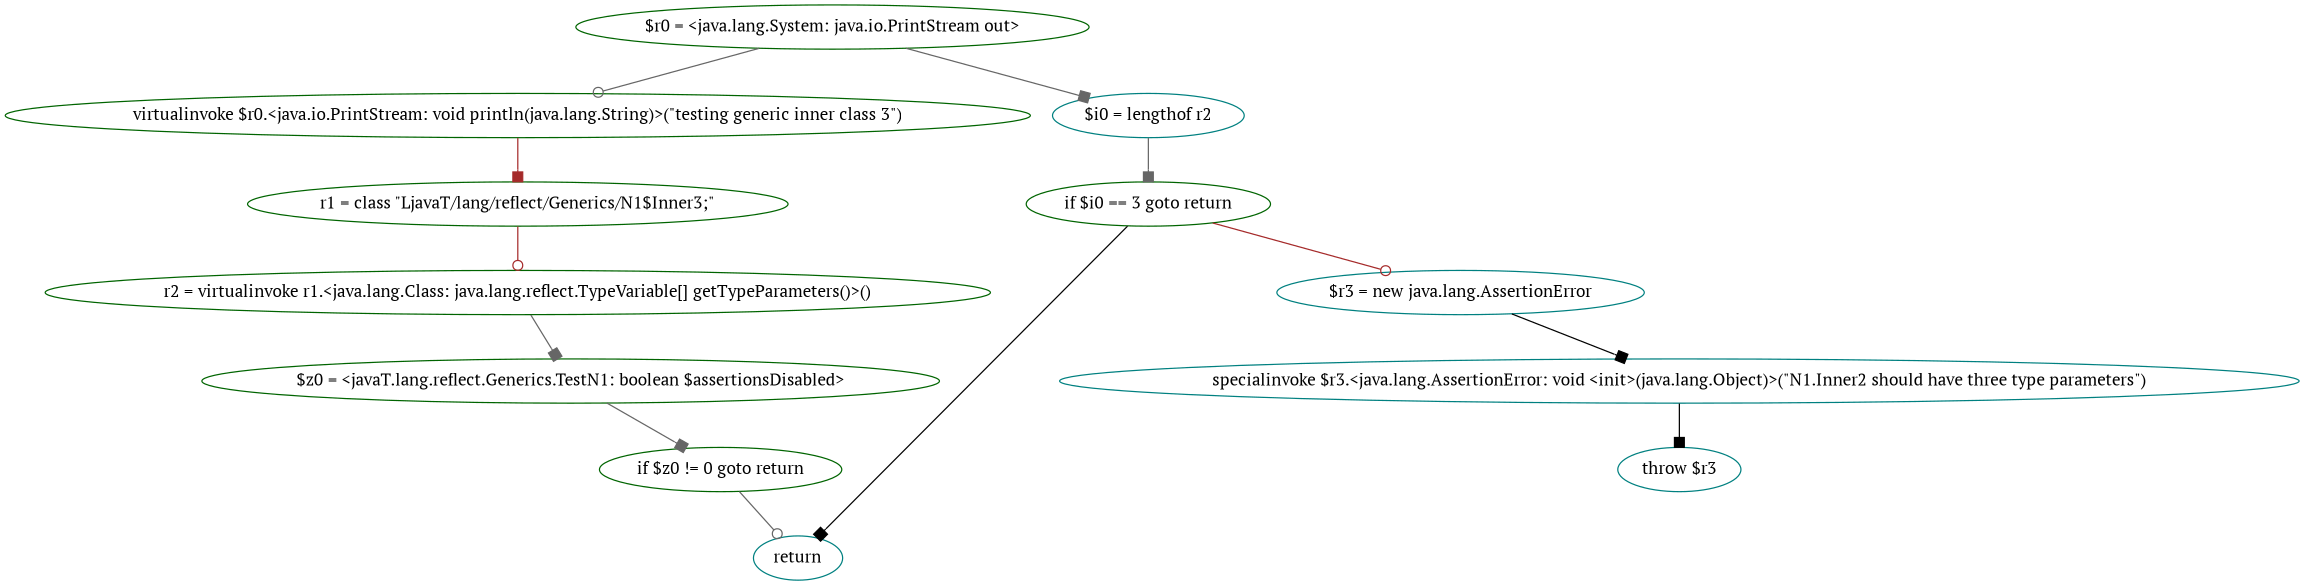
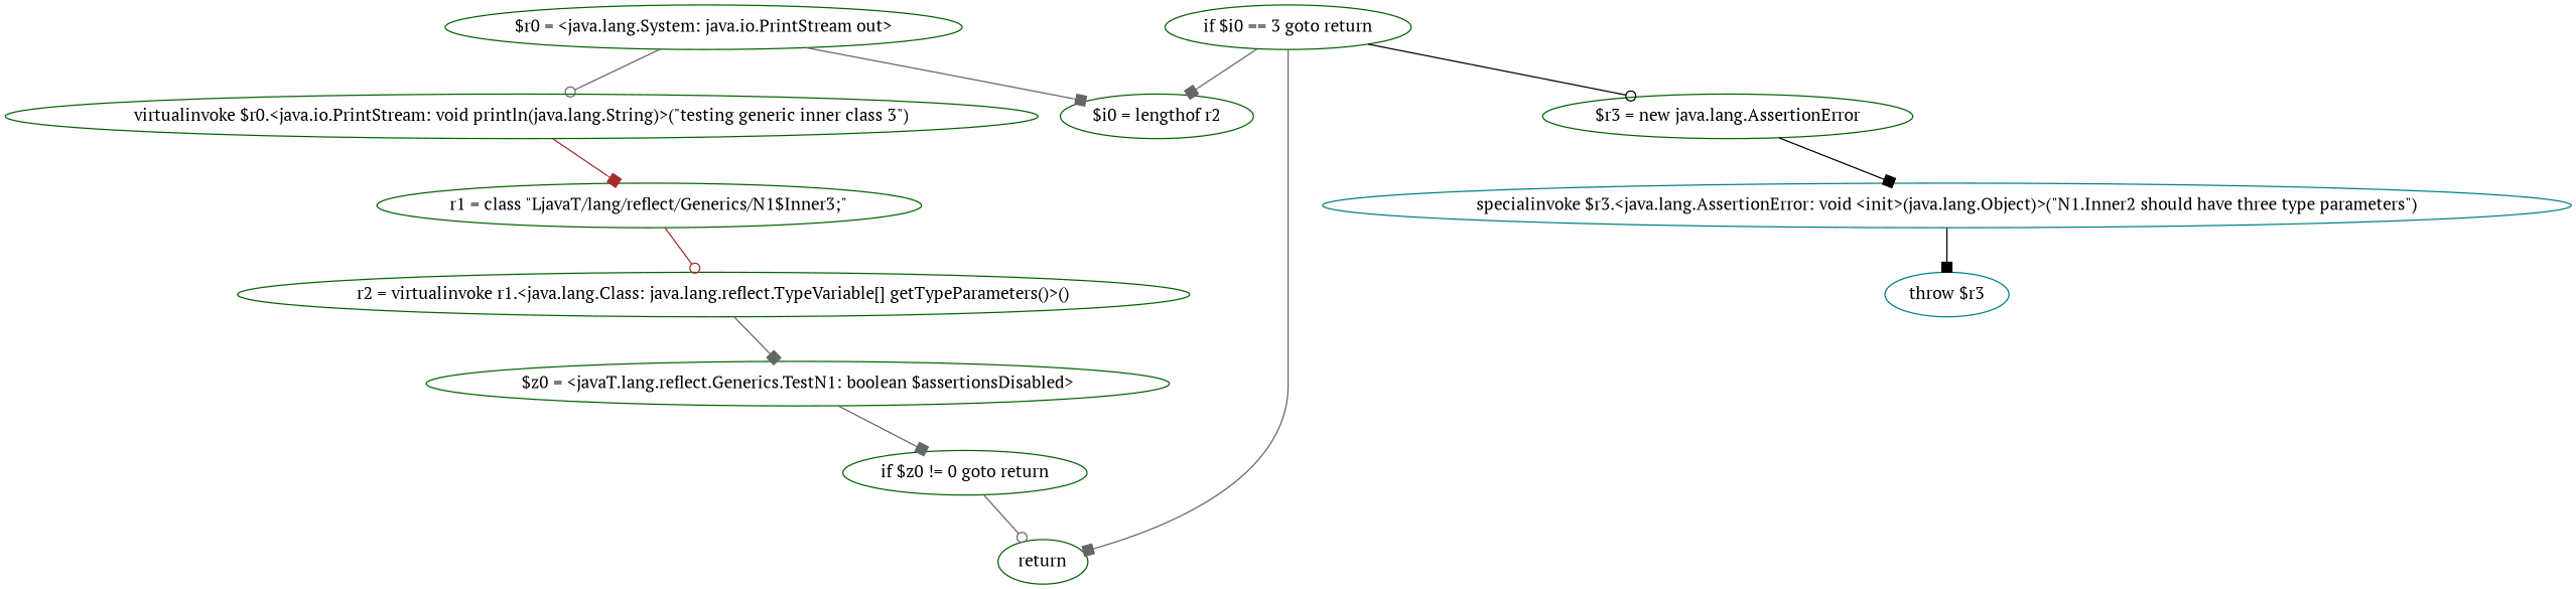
  digraph {
    fontname="PT Serif"
    node [color=darkgreen fontname="PT Serif"]
    edge [arrowhead=box color=gray40 fontname="PT Serif"]
    "$r0 = <java.lang.System: java.io.PrintStream out>"
    "virtualinvoke $r0.<java.io.PrintStream: void println(java.lang.String)>(\"testing generic inner class 3\")"
-   "$i0 = lengthof r2" [color=teal]
+   "$i0 = lengthof r2"
    "r1 = class \"LjavaT/lang/reflect/Generics/N1$Inner3;\""
    "r2 = virtualinvoke r1.<java.lang.Class: java.lang.reflect.TypeVariable[] getTypeParameters()>()"
    "$z0 = <javaT.lang.reflect.Generics.TestN1: boolean $assertionsDisabled>"
    "if $z0 != 0 goto return"
-   return [color=teal]
+   return
    "if $i0 == 3 goto return"
-   "$r3 = new java.lang.AssertionError" [color=teal]
+   "$r3 = new java.lang.AssertionError"
    "specialinvoke $r3.<java.lang.AssertionError: void <init>(java.lang.Object)>(\"N1.Inner2 should have three type parameters\")" [color=teal]
    "throw $r3" [color=teal]
    "$r0 = <java.lang.System: java.io.PrintStream out>" -> "virtualinvoke $r0.<java.io.PrintStream: void println(java.lang.String)>(\"testing generic inner class 3\")" [arrowhead=odot]
    "$r0 = <java.lang.System: java.io.PrintStream out>" -> "$i0 = lengthof r2"
    "virtualinvoke $r0.<java.io.PrintStream: void println(java.lang.String)>(\"testing generic inner class 3\")" -> "r1 = class \"LjavaT/lang/reflect/Generics/N1$Inner3;\"" [color=brown]
-   "$i0 = lengthof r2" -> "if $i0 == 3 goto return"
+   "if $i0 == 3 goto return" -> "$i0 = lengthof r2"
    "r1 = class \"LjavaT/lang/reflect/Generics/N1$Inner3;\"" -> "r2 = virtualinvoke r1.<java.lang.Class: java.lang.reflect.TypeVariable[] getTypeParameters()>()" [arrowhead=odot color=brown]
    "r2 = virtualinvoke r1.<java.lang.Class: java.lang.reflect.TypeVariable[] getTypeParameters()>()" -> "$z0 = <javaT.lang.reflect.Generics.TestN1: boolean $assertionsDisabled>"
    "$z0 = <javaT.lang.reflect.Generics.TestN1: boolean $assertionsDisabled>" -> "if $z0 != 0 goto return"
    "if $z0 != 0 goto return" -> return [arrowhead=odot]
-   "if $i0 == 3 goto return" -> return [color=black]
-   "if $i0 == 3 goto return" -> "$r3 = new java.lang.AssertionError" [arrowhead=odot color=brown]
+   "if $i0 == 3 goto return" -> return
+   "if $i0 == 3 goto return" -> "$r3 = new java.lang.AssertionError" [arrowhead=odot color=black]
    "$r3 = new java.lang.AssertionError" -> "specialinvoke $r3.<java.lang.AssertionError: void <init>(java.lang.Object)>(\"N1.Inner2 should have three type parameters\")" [color=black]
    "specialinvoke $r3.<java.lang.AssertionError: void <init>(java.lang.Object)>(\"N1.Inner2 should have three type parameters\")" -> "throw $r3" [color=black]
  }
